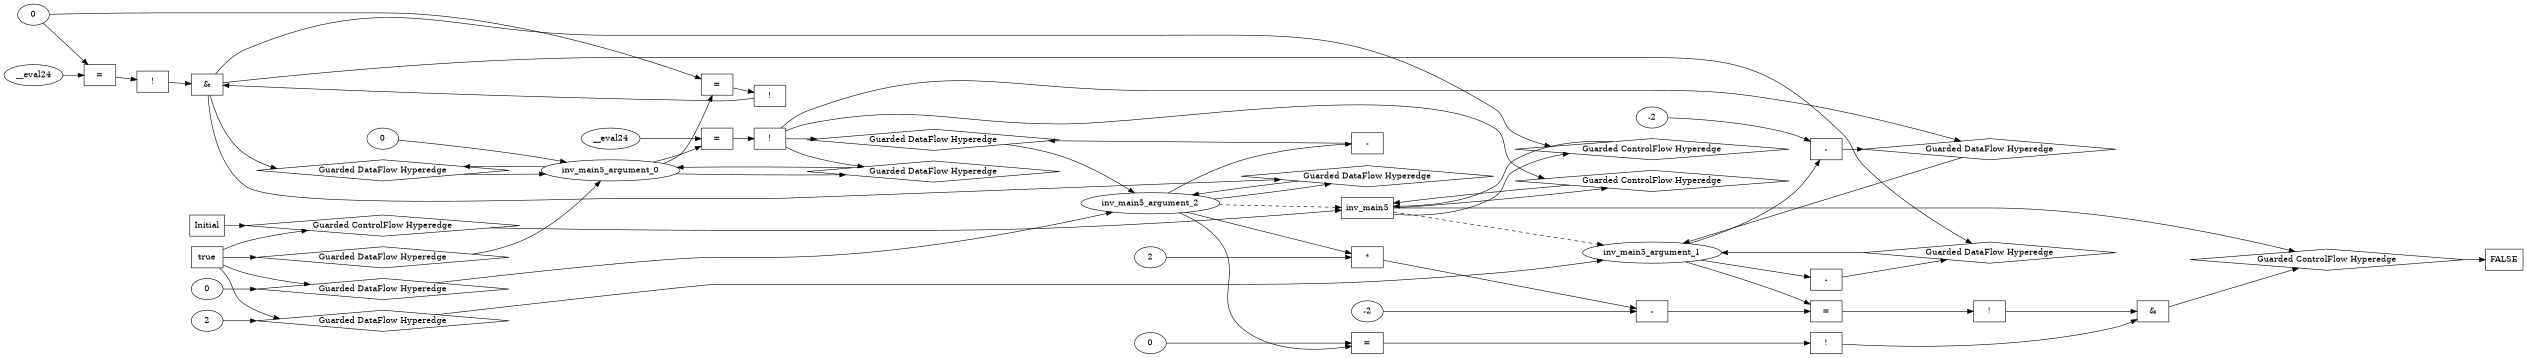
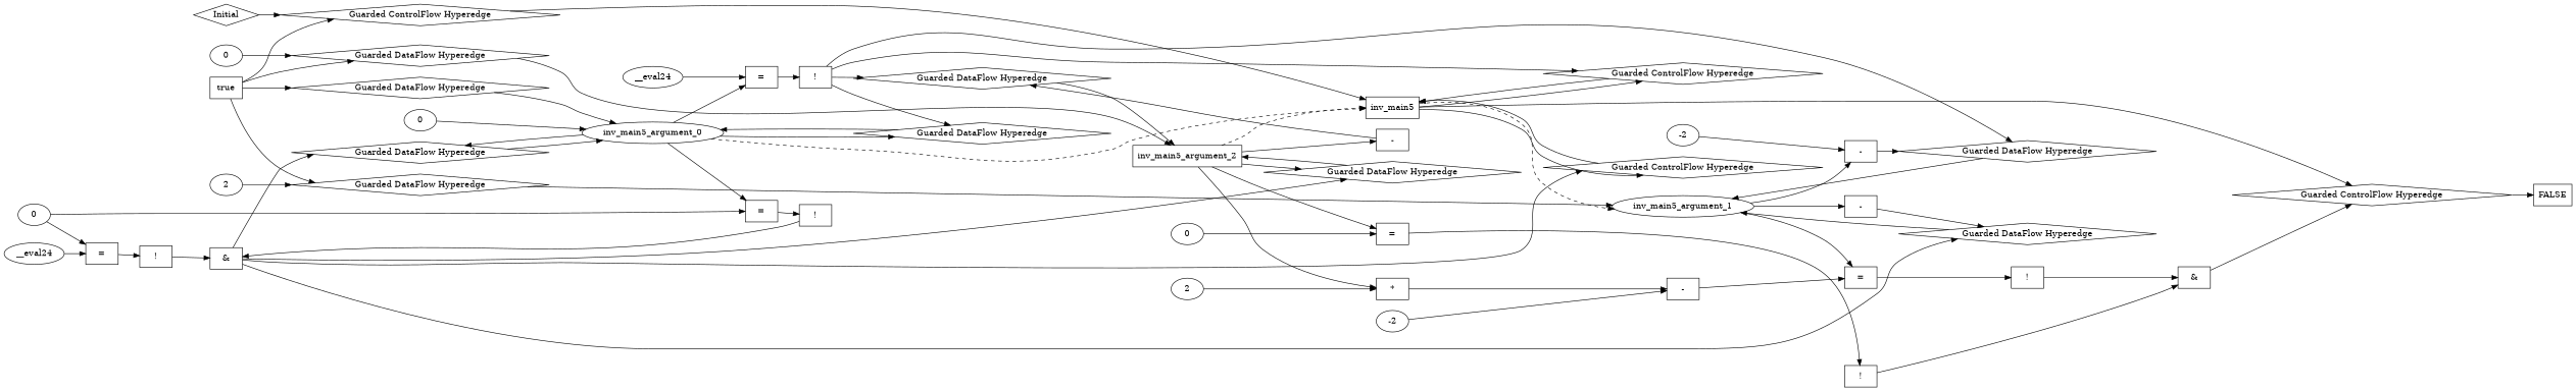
  digraph {
    rankdir=LR
    node [shape=rect]
    n1 [label=inv_main5]
    n2 [label="Guarded ControlFlow Hyperedge" shape=diamond]
    n3 [label="Guarded ControlFlow Hyperedge" shape=diamond]
    n4 [label="Guarded ControlFlow Hyperedge" shape=diamond]
    n5 [label=inv_main5_argument_1 shape=oval]
    n6 [label=FALSE]
-   n7 [label=Initial]
+   n7 [label=Initial shape=diamond]
    n8 [label="Guarded ControlFlow Hyperedge" shape=diamond]
    n9 [label=inv_main5_argument_0 shape=oval]
    n10 [label="="]
    n11 [label="="]
    n12 [label="Guarded DataFlow Hyperedge" shape=diamond]
    n13 [label="Guarded DataFlow Hyperedge" shape=diamond]
    n14 [label="!"]
    n15 [label="!"]
    n16 [label="-"]
    n17 [label="-"]
    n18 [label="="]
    n19 [label="Guarded DataFlow Hyperedge" shape=diamond]
    n20 [label="Guarded DataFlow Hyperedge" shape=diamond]
    n21 [label="!"]
-   n22 [label=inv_main5_argument_2 shape=oval]
+   n22 [label=inv_main5_argument_2 shape=box]
    n23 [label="-"]
    n24 [label="*"]
    n25 [label="="]
    n26 [label="Guarded DataFlow Hyperedge" shape=diamond]
    n27 [label="Guarded DataFlow Hyperedge" shape=diamond]
    n28 [label="-"]
    n29 [label="!"]
    n30 [label=true]
    n31 [label="Guarded DataFlow Hyperedge" shape=diamond]
    n32 [label="Guarded DataFlow Hyperedge" shape=diamond]
    n33 [label="Guarded DataFlow Hyperedge" shape=diamond]
    n34 [label=2 shape=""]
    n35 [label=0 shape=""]
    n36 [label="&"]
    n37 [label=0 shape=""]
    n38 [label="="]
    n39 [label="!"]
    n40 [label=__eval24 shape=""]
    n41 [label=__eval24 shape=""]
    n42 [label=-2 shape=""]
    n43 [label="&"]
    n44 [label=2 shape=""]
    n45 [label=-2 shape=""]
    n46 [label=0 shape=""]
    n47 [label=0 shape=""]
    n1 -> n2
    n1 -> n3
    n1 -> n4
    n1 -> n5 [style=dashed]
    n2 -> n1
    n3 -> n1
    n4 -> n6
    n5 -> n16
    n5 -> n17
    n5 -> n18
    n7 -> n8
    n8 -> n1
+   n9 -> n1 [style=dashed]
    n9 -> n10
    n9 -> n11
    n9 -> n12
    n9 -> n13
    n10 -> n14
    n11 -> n15
    n12 -> n9
    n13 -> n9
    n14 -> n36
    n15 -> n3
    n15 -> n12
    n15 -> n20
    n15 -> n27
    n16 -> n19
    n17 -> n20
    n18 -> n21
    n19 -> n5
    n20 -> n5
    n21 -> n43
    n22 -> n1 [style=dashed]
    n22 -> n23
    n22 -> n24
    n22 -> n25
    n22 -> n26
    n23 -> n27
    n24 -> n28
    n25 -> n29
    n26 -> n22
    n27 -> n22
    n28 -> n18
    n29 -> n43
    n30 -> n8
    n30 -> n31
    n30 -> n32
    n30 -> n33
    n31 -> n5
    n32 -> n22
    n33 -> n9
    n34 -> n31
    n35 -> n32
    n36 -> n2
    n36 -> n13
    n36 -> n19
    n36 -> n26
    n37 -> n10
    n37 -> n38
    n38 -> n39
    n39 -> n36
    n40 -> n38
    n41 -> n11
    n42 -> n17
    n43 -> n4
    n44 -> n24
    n45 -> n28
    n46 -> n25
    n47 -> n9
  }
